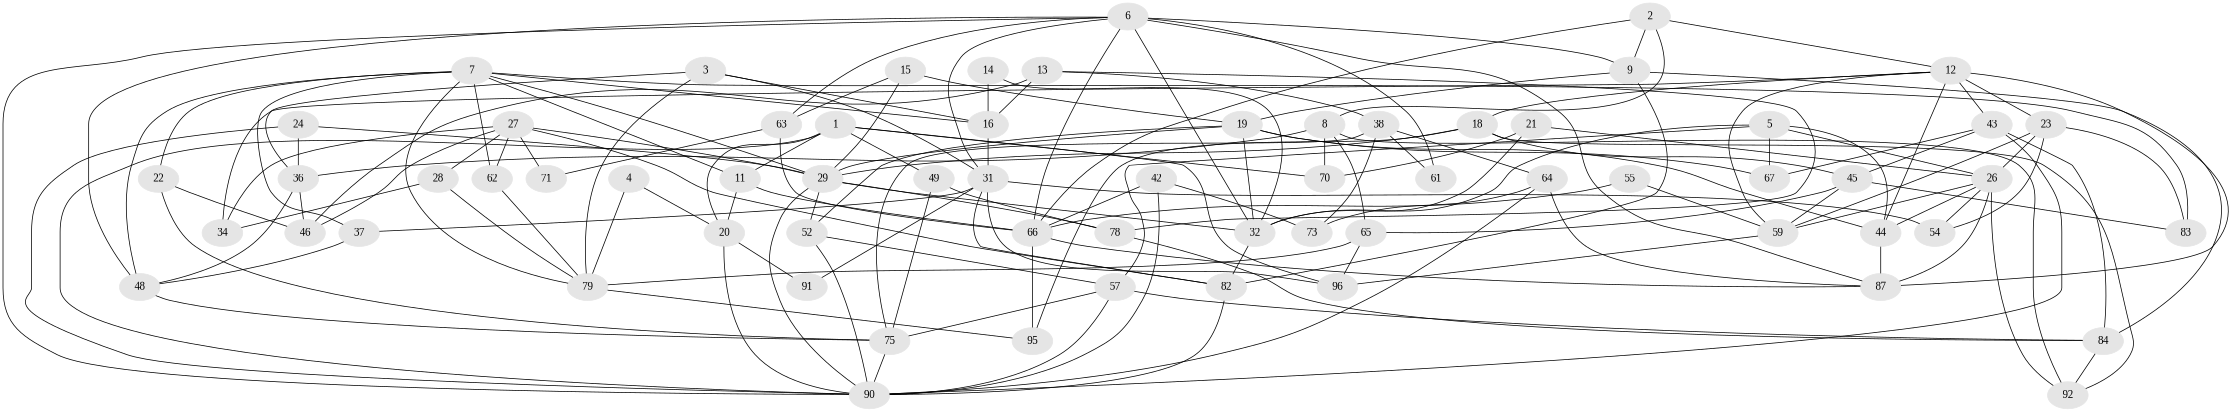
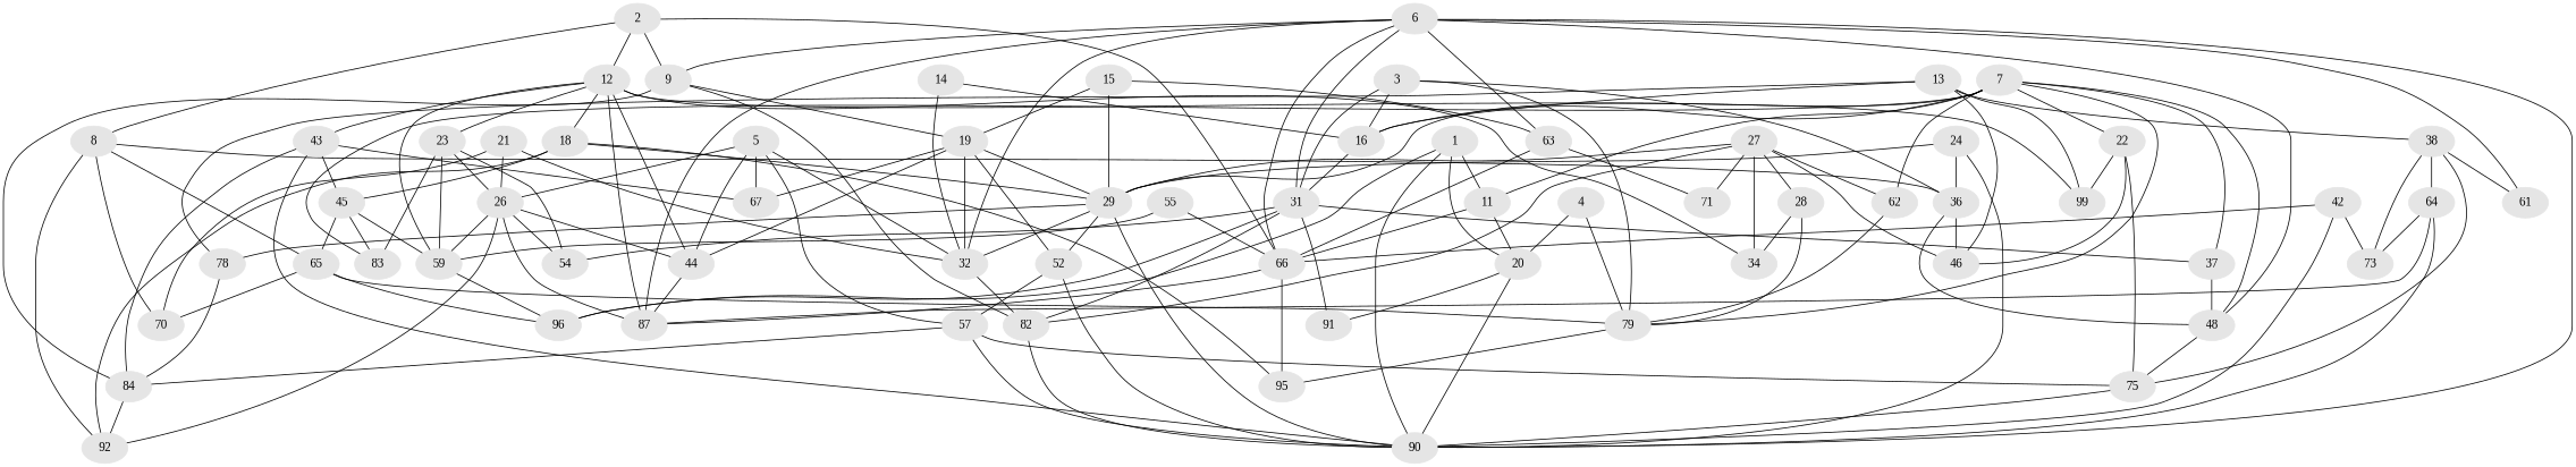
  graph {
    fontname="Liberation Serif"
    node [color=gray90 fontname="Liberation Serif" style=filled]
    edge [fontname="Liberation Serif"]
    1 [super="+39"]
    11 [super="+72"]
    20 [super="+33"]
-   49
    70
    90 [super="+100"]
    96
    66 [super="+93"]
    91
    78 [super="+85"]
    75 [super="+89"]
    8 [super="+25"]
    36 [super="+68"]
    65
    92
    2
    9 [super="+30"]
    12 [super="+81"]
    19 [super="+50"]
    82
    84
    44 [super="+86"]
    87 [super="+94"]
    18 [super="+77"]
    23 [super="+35"]
    34
    43 [super="+58"]
    59 [super="+69"]
+   99
    95
    3 [super="+53"]
    16 [super="+41"]
    31 [super="+47"]
    79 [super="+98"]
    37
    54
    48 [super="+51"]
    46
    4
    5 [super="+74"]
    26 [super="+88"]
    32 [super="+40"]
    57 [super="+76"]
    67
    6 [super="+10"]
    61
    63
    71
    7 [super="+56"]
    22
    29 [super="+97"]
    62
    83
    52
    45
    13 [super="+17"]
    38 [super="+60"]
    64
    73
    14
    15
    21
    24
    27 [super="+80"]
    28
    42
    55
    1 -- 11
    1 -- 20
-   1 -- 49
-   1 -- 70
+   65 -- 70
    1 -- 90
    1 -- 96
    11 -- 20
    11 -- 66
    20 -- 90
    20 -- 91
-   49 -- 78
-   49 -- 75
    66 -- 87
    66 -- 95
    78 -- 84
    75 -- 90
    8 -- 70
    8 -- 36
    8 -- 65
    8 -- 92
    36 -- 48
    36 -- 46
    65 -- 96
    65 -- 79
    2 -- 66
    2 -- 8
    2 -- 9
    2 -- 12
    9 -- 19
    9 -- 82
    9 -- 84
    12 -- 44
    12 -- 87 [weight=2]
    12 -- 18
    12 -- 23
    12 -- 34
    12 -- 43
    12 -- 59
+   12 -- 99
    19 -- 44
    19 -- 32
    19 -- 67
    19 -- 29
    19 -- 52
    82 -- 90
    84 -- 92
    44 -- 87
    18 -- 92
    18 -- 95
    18 -- 29
    18 -- 45
    23 -- 59
    23 -- 54
    23 -- 26
    23 -- 83
    43 -- 90
    43 -- 84
    43 -- 67
    43 -- 45
    59 -- 96
    3 -- 36
    3 -- 16
    3 -- 31
    3 -- 79
    16 -- 31
    31 -- 96
    31 -- 91
    31 -- 82
    31 -- 37
    31 -- 54
    79 -- 95
    37 -- 48
    48 -- 75
    4 -- 20
    4 -- 79 [weight=2]
    5 -- 44
    5 -- 26
    5 -- 32
    5 -- 57
    5 -- 67
    26 -- 92
    26 -- 44
    26 -- 87
    26 -- 59
    26 -- 54
    32 -- 82
    57 -- 90
    57 -- 75
    57 -- 84
    6 -- 90
    6 -- 66
    6 -- 9
    6 -- 87
    6 -- 31
    6 -- 48
    6 -- 32
    6 -- 61 [weight=2]
    6 -- 63
    63 -- 66
    63 -- 71
    7 -- 11
    7 -- 16
    7 -- 79
    7 -- 37
    7 -- 48
    7 -- 22
    7 -- 29
    7 -- 62
    7 -- 83
    22 -- 75
+   22 -- 99
    22 -- 46
    29 -- 90
    29 -- 78
    29 -- 32
    29 -- 52
    62 -- 79
    52 -- 90
    52 -- 57
    45 -- 65
    45 -- 59
    45 -- 83
    13 -- 78
+   13 -- 99
    13 -- 16
    13 -- 46
    13 -- 38
    38 -- 75
    38 -- 61
    38 -- 64
    38 -- 73
    64 -- 90
    64 -- 87
    64 -- 73
    14 -- 16
    14 -- 32
    15 -- 19
    15 -- 63
    15 -- 29
    21 -- 70
    21 -- 26
    21 -- 32
    24 -- 90
    24 -- 36
    24 -- 29
    27 -- 82
    27 -- 34
    27 -- 46
    27 -- 71
    27 -- 29
    27 -- 62
    27 -- 28
    28 -- 34
    28 -- 79 [weight=2]
    42 -- 90
    42 -- 66
    42 -- 73
    55 -- 66 [weight=2]
    55 -- 59
  }
